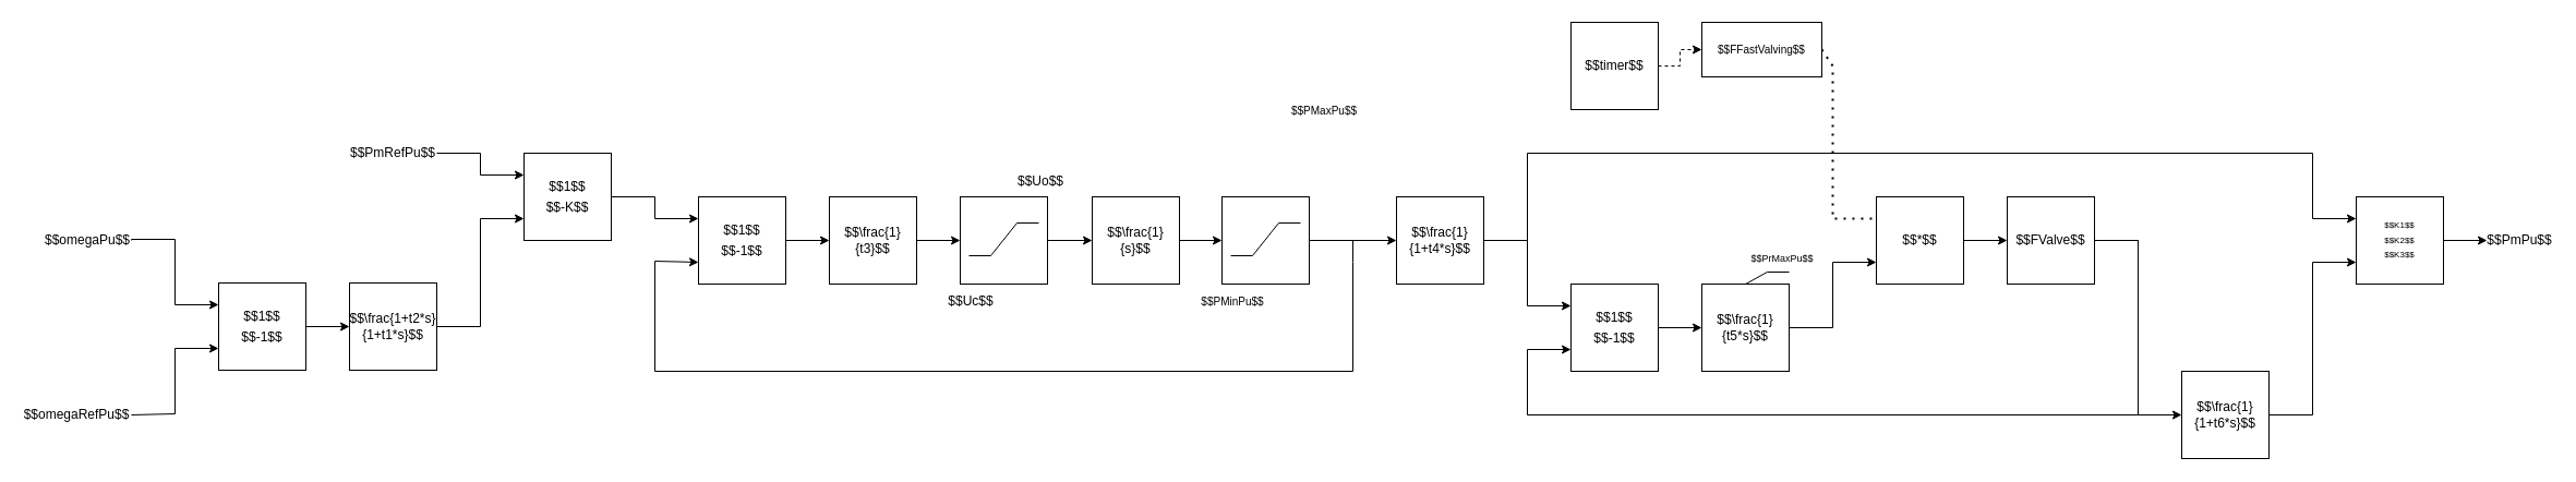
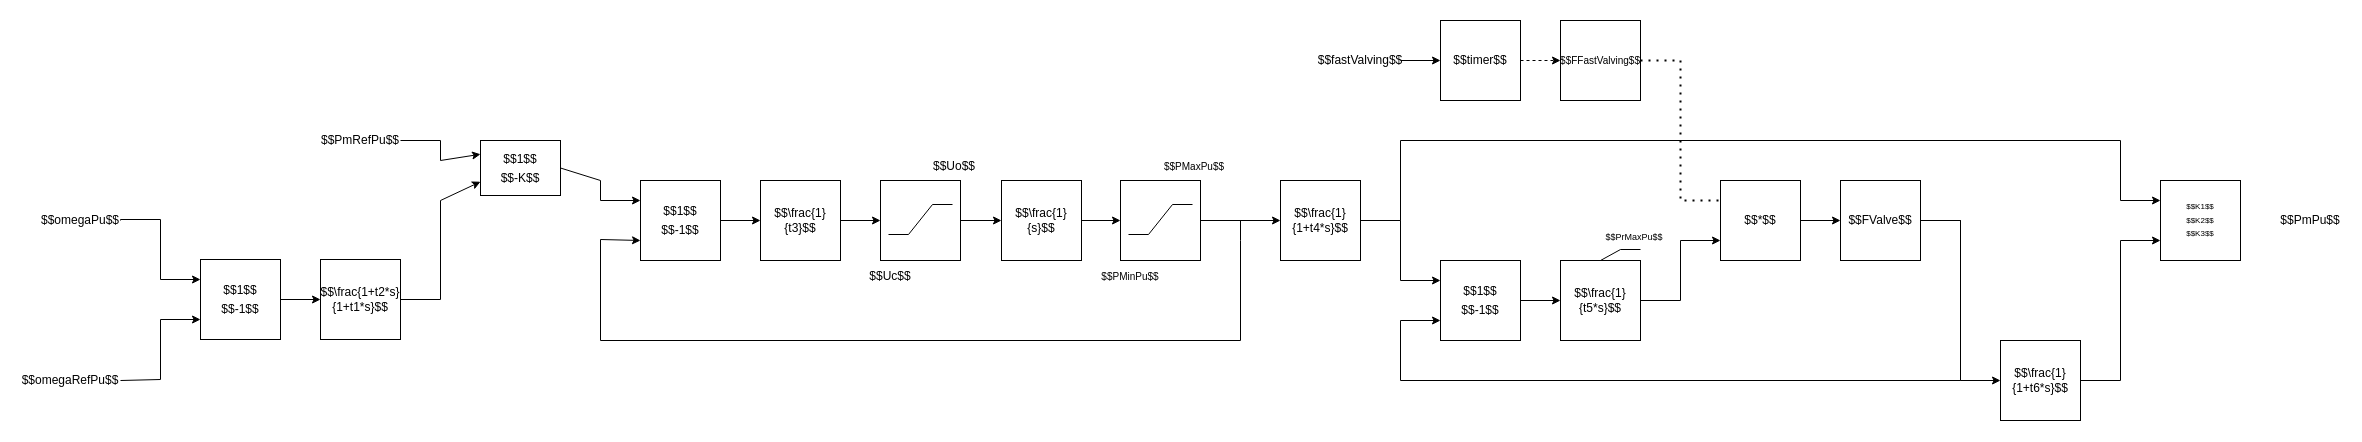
  <mxCell id="0" />
  <mxCell id="1" parent="0" />
  <mxCell id="2" style="edgeStyle=orthogonalEdgeStyle;rounded=0;orthogonalLoop=1;jettySize=auto;html=1;entryX=0;entryY=0.25;entryDx=0;entryDy=0;exitX=1;exitY=0.5;exitDx=0;exitDy=0;" parent="1" source="58" target="4" edge="1"><mxGeometry relative="1" as="geometry"><Array as="points"><mxPoint x="120" y="219" /><mxPoint x="160" y="219" /><mxPoint x="160" y="279" /></Array><mxPoint x="140" y="219" as="sourcePoint" /></mxGeometry></mxCell>
  <mxCell id="3" value="" style="edgeStyle=orthogonalEdgeStyle;rounded=0;orthogonalLoop=1;jettySize=auto;html=1;" parent="1" source="4" target="42" edge="1"><mxGeometry relative="1" as="geometry" /></mxCell>
  <mxCell id="4" value="&lt;table&gt;&lt;tbody&gt;&lt;tr&gt;&lt;td&gt;$$1$$&lt;/td&gt;&lt;/tr&gt;&lt;tr&gt;&lt;td&gt;$$-1$$&lt;/td&gt;&lt;/tr&gt;&lt;/tbody&gt;&lt;/table&gt;" style="whiteSpace=wrap;html=1;aspect=fixed;" parent="1" vertex="1"><mxGeometry x="200" y="259" width="80" height="80" as="geometry" /></mxCell>
  <mxCell id="5" value="" style="edgeStyle=orthogonalEdgeStyle;rounded=0;orthogonalLoop=1;jettySize=auto;html=1;" parent="1" source="6" target="32" edge="1"><mxGeometry relative="1" as="geometry" /></mxCell>
  <mxCell id="6" value="$$\frac{1}{s}$$" style="whiteSpace=wrap;html=1;aspect=fixed;" parent="1" vertex="1"><mxGeometry x="1001" y="180" width="80" height="80" as="geometry" /></mxCell>
  <mxCell id="7" value="" style="edgeStyle=orthogonalEdgeStyle;rounded=0;orthogonalLoop=1;jettySize=auto;html=1;" parent="1" source="8" target="46" edge="1"><mxGeometry relative="1" as="geometry" /></mxCell>
  <mxCell id="8" value="$$*$$" style="rounded=0;whiteSpace=wrap;html=1;" parent="1" vertex="1"><mxGeometry x="1720" y="180" width="80" height="80" as="geometry" /></mxCell>
  <mxCell id="9" value="" style="edgeStyle=orthogonalEdgeStyle;rounded=0;orthogonalLoop=1;jettySize=auto;html=1;" parent="1" source="10" target="6" edge="1"><mxGeometry relative="1" as="geometry" /></mxCell>
  <mxCell id="10" value="" style="whiteSpace=wrap;html=1;aspect=fixed;" parent="1" vertex="1"><mxGeometry x="880" y="180" width="80" height="80" as="geometry" /></mxCell>
  <mxCell id="11" value="" style="endArrow=none;html=1;" parent="1" edge="1"><mxGeometry width="50" height="50" relative="1" as="geometry"><mxPoint x="908" y="234" as="sourcePoint" /><mxPoint x="932" y="204" as="targetPoint" /></mxGeometry></mxCell>
  <mxCell id="12" value="" style="endArrow=none;html=1;" parent="1" edge="1"><mxGeometry width="50" height="50" relative="1" as="geometry"><mxPoint x="932" y="204" as="sourcePoint" /><mxPoint x="952" y="204" as="targetPoint" /></mxGeometry></mxCell>
  <mxCell id="13" value="&lt;font style=&quot;font-size: 12px;&quot;&gt;$$Uo$$&lt;/font&gt;" style="text;html=1;strokeColor=none;fillColor=none;align=center;verticalAlign=middle;whiteSpace=wrap;rounded=0;fontSize=15;" parent="1" vertex="1"><mxGeometry x="924" y="149" width="60" height="30" as="geometry" /></mxCell>
  <mxCell id="14" value="" style="endArrow=none;html=1;" parent="1" edge="1"><mxGeometry width="50" height="50" relative="1" as="geometry"><mxPoint x="908" y="234" as="sourcePoint" /><mxPoint x="888" y="234" as="targetPoint" /></mxGeometry></mxCell>
  <mxCell id="15" value="&lt;font style=&quot;font-size: 12px;&quot;&gt;$$Uc$$&lt;/font&gt;" style="text;html=1;strokeColor=none;fillColor=none;align=center;verticalAlign=middle;whiteSpace=wrap;rounded=0;fontSize=15;" parent="1" vertex="1"><mxGeometry x="860" y="259" width="60" height="30" as="geometry" /></mxCell>
  <mxCell id="16" style="edgeStyle=orthogonalEdgeStyle;rounded=0;orthogonalLoop=1;jettySize=auto;html=1;exitX=0.5;exitY=1;exitDx=0;exitDy=0;" parent="1" source="17" edge="1"><mxGeometry relative="1" as="geometry"><mxPoint x="1600.2" y="329.2" as="targetPoint" /></mxGeometry></mxCell>
  <mxCell id="17" value="$$\frac{1}{t5*s}$$" style="rounded=0;whiteSpace=wrap;html=1;" parent="1" vertex="1"><mxGeometry x="1560" y="260" width="80" height="80" as="geometry" /></mxCell>
  <mxCell id="18" value="" style="endArrow=none;html=1;exitX=0.5;exitY=0;exitDx=0;exitDy=0;" parent="1" source="17" edge="1"><mxGeometry width="50" height="50" relative="1" as="geometry"><mxPoint x="1600" y="269" as="sourcePoint" /><mxPoint x="1620" y="249" as="targetPoint" /></mxGeometry></mxCell>
  <mxCell id="19" value="" style="endArrow=none;html=1;" parent="1" edge="1"><mxGeometry width="50" height="50" relative="1" as="geometry"><mxPoint x="1620" y="249" as="sourcePoint" /><mxPoint x="1640" y="249" as="targetPoint" /></mxGeometry></mxCell>
  <mxCell id="20" value="&lt;font style=&quot;font-size: 9px;&quot;&gt;$$PrMaxPu$$&lt;/font&gt;" style="text;html=1;strokeColor=none;fillColor=none;align=center;verticalAlign=middle;whiteSpace=wrap;rounded=0;fontSize=15;" parent="1" vertex="1"><mxGeometry x="1604" y="219" width="60" height="30" as="geometry" /></mxCell>
  <mxCell id="21" value="$$\frac{1}{1+t4*s}$$" style="whiteSpace=wrap;html=1;aspect=fixed;" parent="1" vertex="1"><mxGeometry x="1280" y="180" width="80" height="80" as="geometry" /></mxCell>
- <mxCell id="22" value="&lt;table style=&quot;font-size: 8px;&quot;&gt;&lt;tbody&gt;&lt;tr&gt;&lt;td&gt;&lt;font style=&quot;font-size: 12px;&quot;&gt;$$1$$&lt;/font&gt;&lt;/td&gt;&lt;/tr&gt;&lt;tr&gt;&lt;td&gt;&lt;font style=&quot;font-size: 12px;&quot;&gt;$$-K$$&lt;/font&gt;&lt;/td&gt;&lt;/tr&gt;&lt;/tbody&gt;&lt;/table&gt;" style="whiteSpace=wrap;html=1;aspect=fixed;" parent="1" vertex="1"><mxGeometry x="480" y="140" width="80" height="80" as="geometry" /></mxCell>
+ <mxCell id="22" value="&lt;table style=&quot;font-size: 8px;&quot;&gt;&lt;tbody&gt;&lt;tr&gt;&lt;td&gt;&lt;font style=&quot;font-size: 12px;&quot;&gt;$$1$$&lt;/font&gt;&lt;/td&gt;&lt;/tr&gt;&lt;tr&gt;&lt;td&gt;&lt;font style=&quot;font-size: 12px;&quot;&gt;$$-K$$&lt;/font&gt;&lt;/td&gt;&lt;/tr&gt;&lt;/tbody&gt;&lt;/table&gt;" style="whiteSpace=wrap;html=1;aspect=fixed;" parent="1" vertex="1"><mxGeometry x="480" y="140" width="80" height="55" as="geometry" /></mxCell>
  <mxCell id="23" value="" style="edgeStyle=orthogonalEdgeStyle;rounded=0;orthogonalLoop=1;jettySize=auto;html=1;" parent="1" source="24" target="10" edge="1"><mxGeometry relative="1" as="geometry" /></mxCell>
  <mxCell id="24" value="$$\frac{1}{t3}$$" style="rounded=0;whiteSpace=wrap;html=1;" parent="1" vertex="1"><mxGeometry x="760" y="180" width="80" height="80" as="geometry" /></mxCell>
  <mxCell id="25" value="" style="endArrow=classic;html=1;rounded=0;entryX=0;entryY=0.75;entryDx=0;entryDy=0;exitX=1;exitY=0.5;exitDx=0;exitDy=0;" parent="1" target="4" edge="1" source="59"><mxGeometry width="50" height="50" relative="1" as="geometry"><mxPoint x="140" y="379" as="sourcePoint" /><mxPoint x="160" y="319" as="targetPoint" /><Array as="points"><mxPoint x="160" y="379" /><mxPoint x="160" y="319" /></Array></mxGeometry></mxCell>
- <mxCell id="26" value="" style="edgeStyle=orthogonalEdgeStyle;rounded=0;orthogonalLoop=1;jettySize=auto;html=1;entryX=0;entryY=0.5;entryDx=0;entryDy=0;" parent="1" source="27" target="60" edge="1"><mxGeometry relative="1" as="geometry"><mxPoint x="2280" y="220" as="targetPoint" /></mxGeometry></mxCell>
  <mxCell id="27" value="&lt;table style=&quot;font-size: 8px;&quot;&gt;&lt;tbody&gt;&lt;tr&gt;&lt;td&gt;&lt;font style=&quot;font-size: 8px;&quot;&gt;$$K1$$&lt;/font&gt;&lt;/td&gt;&lt;/tr&gt;&lt;tr&gt;&lt;td&gt;&lt;font style=&quot;font-size: 8px;&quot;&gt;$$K2$$&lt;/font&gt;&lt;/td&gt;&lt;/tr&gt;&lt;tr&gt;&lt;td&gt;&lt;font style=&quot;font-size: 8px;&quot;&gt;$$K3$$&lt;/font&gt;&lt;/td&gt;&lt;/tr&gt;&lt;/tbody&gt;&lt;/table&gt;" style="whiteSpace=wrap;html=1;aspect=fixed;" parent="1" vertex="1"><mxGeometry x="2160" y="180" width="80" height="80" as="geometry" /></mxCell>
  <mxCell id="28" value="" style="endArrow=classic;html=1;rounded=0;entryX=0;entryY=0.25;entryDx=0;entryDy=0;exitX=1;exitY=0.5;exitDx=0;exitDy=0;" parent="1" source="57" target="22" edge="1"><mxGeometry width="50" height="50" relative="1" as="geometry"><mxPoint x="400" y="139" as="sourcePoint" /><mxPoint x="410" y="90" as="targetPoint" /><Array as="points"><mxPoint x="440" y="140" /><mxPoint x="440" y="160" /></Array></mxGeometry></mxCell>
  <mxCell id="29" value="" style="edgeStyle=orthogonalEdgeStyle;rounded=0;orthogonalLoop=1;jettySize=auto;html=1;" parent="1" source="30" target="24" edge="1"><mxGeometry relative="1" as="geometry" /></mxCell>
  <mxCell id="30" value="&lt;table&gt;&lt;tbody&gt;&lt;tr&gt;&lt;td&gt;$$1$$&lt;/td&gt;&lt;/tr&gt;&lt;tr&gt;&lt;td&gt;$$-1$$&lt;/td&gt;&lt;/tr&gt;&lt;/tbody&gt;&lt;/table&gt;" style="whiteSpace=wrap;html=1;aspect=fixed;" parent="1" vertex="1"><mxGeometry x="640" y="180" width="80" height="80" as="geometry" /></mxCell>
  <mxCell id="31" value="" style="edgeStyle=orthogonalEdgeStyle;rounded=0;orthogonalLoop=1;jettySize=auto;html=1;" parent="1" source="32" target="21" edge="1"><mxGeometry relative="1" as="geometry" /></mxCell>
  <mxCell id="32" value="" style="whiteSpace=wrap;html=1;aspect=fixed;" parent="1" vertex="1"><mxGeometry x="1120" y="180" width="80" height="80" as="geometry" /></mxCell>
  <mxCell id="33" value="" style="endArrow=none;html=1;" parent="1" edge="1"><mxGeometry width="50" height="50" relative="1" as="geometry"><mxPoint x="1148" y="234" as="sourcePoint" /><mxPoint x="1172" y="204" as="targetPoint" /></mxGeometry></mxCell>
  <mxCell id="34" value="" style="endArrow=none;html=1;" parent="1" edge="1"><mxGeometry width="50" height="50" relative="1" as="geometry"><mxPoint x="1172" y="204" as="sourcePoint" /><mxPoint x="1192" y="204" as="targetPoint" /></mxGeometry></mxCell>
- <mxCell id="35" value="&lt;font style=&quot;font-size: 10px;&quot;&gt;$$PMaxPu$$&lt;/font&gt;" style="text;html=1;strokeColor=none;fillColor=none;align=center;verticalAlign=middle;whiteSpace=wrap;rounded=0;fontSize=15;" parent="1" vertex="1"><mxGeometry x="1184" y="84" width="60" height="30" as="geometry" /></mxCell>
+ <mxCell id="35" value="&lt;font style=&quot;font-size: 10px;&quot;&gt;$$PMaxPu$$&lt;/font&gt;" style="text;html=1;strokeColor=none;fillColor=none;align=center;verticalAlign=middle;whiteSpace=wrap;rounded=0;fontSize=15;" parent="1" vertex="1"><mxGeometry x="1164" y="149" width="60" height="30" as="geometry" /></mxCell>
  <mxCell id="36" value="" style="endArrow=none;html=1;" parent="1" edge="1"><mxGeometry width="50" height="50" relative="1" as="geometry"><mxPoint x="1148" y="234" as="sourcePoint" /><mxPoint x="1128" y="234" as="targetPoint" /></mxGeometry></mxCell>
  <mxCell id="37" value="&lt;font style=&quot;font-size: 10px;&quot;&gt;$$PMinPu$$&lt;/font&gt;" style="text;html=1;strokeColor=none;fillColor=none;align=center;verticalAlign=middle;whiteSpace=wrap;rounded=0;fontSize=15;" parent="1" vertex="1"><mxGeometry x="1100" y="259" width="60" height="30" as="geometry" /></mxCell>
  <mxCell id="38" value="" style="endArrow=classic;html=1;rounded=0;entryX=0;entryY=0.75;entryDx=0;entryDy=0;exitX=1;exitY=0.5;exitDx=0;exitDy=0;" parent="1" source="32" target="30" edge="1"><mxGeometry width="50" height="50" relative="1" as="geometry"><mxPoint x="1360" y="220" as="sourcePoint" /><mxPoint x="580" y="320" as="targetPoint" /><Array as="points"><mxPoint x="1240" y="220" /><mxPoint x="1240" y="240" /><mxPoint x="1240" y="340" /><mxPoint x="600" y="340" /><mxPoint x="600" y="239" /></Array></mxGeometry></mxCell>
  <mxCell id="39" value="" style="edgeStyle=orthogonalEdgeStyle;rounded=0;orthogonalLoop=1;jettySize=auto;html=1;" parent="1" source="40" target="17" edge="1"><mxGeometry relative="1" as="geometry" /></mxCell>
  <mxCell id="40" value="&lt;table&gt;&lt;tbody&gt;&lt;tr&gt;&lt;td&gt;$$1$$&lt;/td&gt;&lt;/tr&gt;&lt;tr&gt;&lt;td&gt;$$-1$$&lt;/td&gt;&lt;/tr&gt;&lt;/tbody&gt;&lt;/table&gt;" style="whiteSpace=wrap;html=1;aspect=fixed;" parent="1" vertex="1"><mxGeometry x="1440" y="260" width="80" height="80" as="geometry" /></mxCell>
  <mxCell id="41" value="$$\frac{1}{1+t6*s}$$" style="whiteSpace=wrap;html=1;aspect=fixed;" parent="1" vertex="1"><mxGeometry x="2000" y="340" width="80" height="80" as="geometry" /></mxCell>
  <mxCell id="42" value="$$\frac{1+t2*s}{1+t1*s}$$" style="whiteSpace=wrap;html=1;aspect=fixed;" parent="1" vertex="1"><mxGeometry x="320" y="259" width="80" height="80" as="geometry" /></mxCell>
  <mxCell id="43" value="" style="endArrow=classic;html=1;rounded=0;entryX=0;entryY=0.75;entryDx=0;entryDy=0;exitX=1;exitY=0.5;exitDx=0;exitDy=0;" parent="1" source="42" target="22" edge="1"><mxGeometry width="50" height="50" relative="1" as="geometry"><mxPoint x="400" y="580" as="sourcePoint" /><mxPoint x="440" y="200" as="targetPoint" /><Array as="points"><mxPoint x="440" y="299" /><mxPoint x="440" y="200" /></Array></mxGeometry></mxCell>
  <mxCell id="44" value="" style="endArrow=classic;html=1;rounded=0;exitX=1;exitY=0.5;exitDx=0;exitDy=0;entryX=0;entryY=0.25;entryDx=0;entryDy=0;" parent="1" source="21" target="40" edge="1"><mxGeometry width="50" height="50" relative="1" as="geometry"><mxPoint x="1380" y="219" as="sourcePoint" /><mxPoint x="1430" y="169" as="targetPoint" /><Array as="points"><mxPoint x="1400" y="220" /><mxPoint x="1400" y="280" /></Array></mxGeometry></mxCell>
  <mxCell id="45" value="" style="endArrow=classic;html=1;rounded=0;exitX=1;exitY=0.5;exitDx=0;exitDy=0;entryX=0;entryY=0.75;entryDx=0;entryDy=0;" parent="1" source="17" target="8" edge="1"><mxGeometry width="50" height="50" relative="1" as="geometry"><mxPoint x="1650" y="309" as="sourcePoint" /><mxPoint x="1700" y="259" as="targetPoint" /><Array as="points"><mxPoint x="1680" y="300" /><mxPoint x="1680" y="240" /></Array></mxGeometry></mxCell>
  <mxCell id="46" value="$$FValve$$" style="rounded=0;whiteSpace=wrap;html=1;" parent="1" vertex="1"><mxGeometry x="1840" y="180" width="80" height="80" as="geometry" /></mxCell>
  <mxCell id="47" value="" style="endArrow=classic;html=1;rounded=0;exitX=1;exitY=0.5;exitDx=0;exitDy=0;entryX=0;entryY=0.5;entryDx=0;entryDy=0;" parent="1" source="46" target="41" edge="1"><mxGeometry width="50" height="50" relative="1" as="geometry"><mxPoint x="2160" y="290" as="sourcePoint" /><mxPoint x="2110" y="280" as="targetPoint" /><Array as="points"><mxPoint x="1960" y="220" /><mxPoint x="1960" y="380" /></Array></mxGeometry></mxCell>
  <mxCell id="48" value="" style="endArrow=classic;html=1;rounded=0;exitX=1;exitY=0.5;exitDx=0;exitDy=0;entryX=0;entryY=0.75;entryDx=0;entryDy=0;" parent="1" source="41" target="27" edge="1"><mxGeometry width="50" height="50" relative="1" as="geometry"><mxPoint x="2160" y="290" as="sourcePoint" /><mxPoint x="2210" y="240" as="targetPoint" /><Array as="points"><mxPoint x="2120" y="380" /><mxPoint x="2120" y="240" /></Array></mxGeometry></mxCell>
  <mxCell id="49" value="" style="endArrow=classic;html=1;rounded=0;exitX=1;exitY=0.5;exitDx=0;exitDy=0;entryX=0;entryY=0.25;entryDx=0;entryDy=0;" parent="1" source="21" target="27" edge="1"><mxGeometry width="50" height="50" relative="1" as="geometry"><mxPoint x="1500" y="190" as="sourcePoint" /><mxPoint x="1780" y="100" as="targetPoint" /><Array as="points"><mxPoint x="1400" y="220" /><mxPoint x="1400" y="140" /><mxPoint x="2120" y="140" /><mxPoint x="2120" y="200" /></Array></mxGeometry></mxCell>
  <mxCell id="50" value="" style="endArrow=classic;html=1;rounded=0;exitX=1;exitY=0.5;exitDx=0;exitDy=0;entryX=0;entryY=0.75;entryDx=0;entryDy=0;" parent="1" source="46" target="40" edge="1"><mxGeometry width="50" height="50" relative="1" as="geometry"><mxPoint x="1940" y="190" as="sourcePoint" /><mxPoint x="1990" y="140" as="targetPoint" /><Array as="points"><mxPoint x="1960" y="220" /><mxPoint x="1960" y="380" /><mxPoint x="1400" y="380" /><mxPoint x="1400" y="320" /></Array></mxGeometry></mxCell>
- <mxCell id="51" value="&lt;font style=&quot;font-size: 10px;&quot;&gt;$$FFastValving$$&lt;/font&gt;" style="rounded=0;whiteSpace=wrap;html=1;" parent="1" vertex="1"><mxGeometry x="1560" y="20" width="110" height="50" as="geometry" /></mxCell>
+ <mxCell id="51" value="&lt;font style=&quot;font-size: 10px;&quot;&gt;$$FFastValving$$&lt;/font&gt;" style="rounded=0;whiteSpace=wrap;html=1;" parent="1" vertex="1"><mxGeometry x="1560" y="20" width="80" height="80" as="geometry" /></mxCell>
  <mxCell id="52" value="" style="endArrow=none;dashed=1;html=1;dashPattern=1 3;strokeWidth=2;rounded=0;exitX=1;exitY=0.5;exitDx=0;exitDy=0;entryX=0;entryY=0.25;entryDx=0;entryDy=0;" parent="1" source="51" target="8" edge="1"><mxGeometry width="50" height="50" relative="1" as="geometry"><mxPoint x="1670" y="50" as="sourcePoint" /><mxPoint x="1720" y="0" as="targetPoint" /><Array as="points"><mxPoint x="1680" y="60" /><mxPoint x="1680" y="200" /></Array></mxGeometry></mxCell>
  <mxCell id="53" value="" style="edgeStyle=orthogonalEdgeStyle;rounded=0;orthogonalLoop=1;jettySize=auto;html=1;dashed=1;" parent="1" source="54" target="51" edge="1"><mxGeometry relative="1" as="geometry" /></mxCell>
  <mxCell id="54" value="$$timer$$" style="rounded=0;whiteSpace=wrap;html=1;" parent="1" vertex="1"><mxGeometry x="1440" y="20" width="80" height="80" as="geometry" /></mxCell>
  <mxCell id="55" value="" style="endArrow=classic;html=1;rounded=0;exitX=1;exitY=0.5;exitDx=0;exitDy=0;entryX=0;entryY=0.25;entryDx=0;entryDy=0;" parent="1" source="22" target="30" edge="1"><mxGeometry width="50" height="50" relative="1" as="geometry"><mxPoint x="460" y="190" as="sourcePoint" /><mxPoint x="510" y="140" as="targetPoint" /><Array as="points"><mxPoint x="600" y="180" /><mxPoint x="600" y="200" /></Array></mxGeometry></mxCell>
+ <mxCell id="56" value="" style="endArrow=classic;html=1;rounded=0;exitX=1;exitY=0.5;exitDx=0;exitDy=0;entryX=0;entryY=0.5;entryDx=0;entryDy=0;" parent="1" target="54" edge="1" source="61"><mxGeometry width="50" height="50" relative="1" as="geometry"><mxPoint x="142" y="60" as="sourcePoint" /><mxPoint x="1152" y="60" as="targetPoint" /></mxGeometry></mxCell>
  <mxCell id="57" value="$$PmRefPu$$" style="text;strokeColor=none;align=center;fillColor=none;html=1;verticalAlign=middle;whiteSpace=wrap;rounded=0;" vertex="1" parent="1"><mxGeometry x="320" y="125" width="80" height="30" as="geometry" /></mxCell>
  <mxCell id="58" value="$$omegaPu$$" style="text;strokeColor=none;align=center;fillColor=none;html=1;verticalAlign=middle;whiteSpace=wrap;rounded=0;" vertex="1" parent="1"><mxGeometry x="40" y="205" width="80" height="30" as="geometry" /></mxCell>
  <mxCell id="59" value="$$omegaRefPu$$" style="text;strokeColor=none;align=center;fillColor=none;html=1;verticalAlign=middle;whiteSpace=wrap;rounded=0;" vertex="1" parent="1"><mxGeometry x="20" y="365" width="100" height="30" as="geometry" /></mxCell>
  <mxCell id="60" value="$$PmPu$$" style="text;strokeColor=none;align=center;fillColor=none;html=1;verticalAlign=middle;whiteSpace=wrap;rounded=0;" vertex="1" parent="1"><mxGeometry x="2280" y="205" width="60" height="30" as="geometry" /></mxCell>
+ <mxCell id="61" value="$$fastValving$$" style="text;strokeColor=none;align=center;fillColor=none;html=1;verticalAlign=middle;whiteSpace=wrap;rounded=0;" vertex="1" parent="1"><mxGeometry x="1320" y="45" width="80" height="30" as="geometry" /></mxCell>
